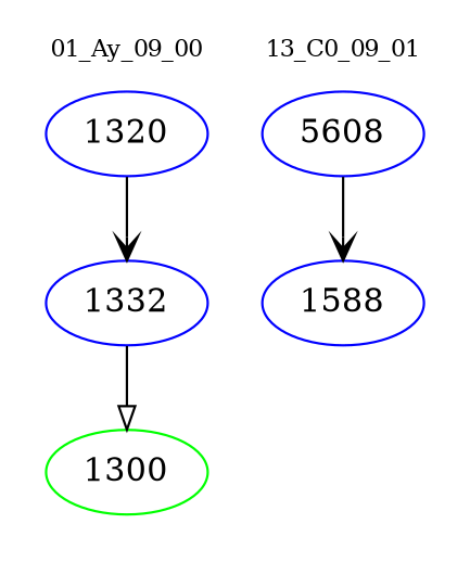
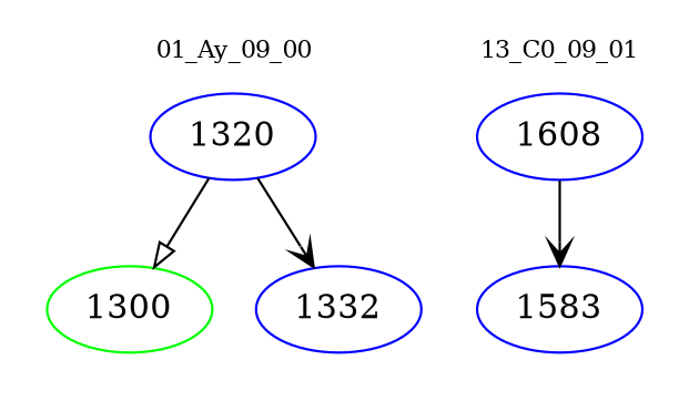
  digraph {
    node [color=blue]
    edge [arrowhead=vee color=black]
    n1 [label=1320]
    n2 [color=green label=1300]
    n3 [label=1332]
-   n4 [label=5608]
-   n5 [label=1588]
+   n4 [label=1608]
+   n5 [label=1583]
    subgraph cluster_1 {
      color=white
      fontsize=10
      label="01_Ay_09_00"
      n1
      n2
      n3
    }
    subgraph cluster_2 {
      color=white
      fontsize=10
      label="13_C0_09_01"
      n4
      n5
    }
-   n3 -> n2 [arrowhead=onormal]
+   n1 -> n2 [arrowhead=onormal]
    n1 -> n3
    n4 -> n5
  }
